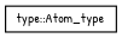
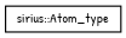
  digraph {
    rankdir=TB
    fontname="Patrick Hand"
-   n1 [color=black fillcolor=white fontname="Patrick Hand" fontsize=10 height=0.2 label="type::Atom_type" shape=record style=filled width=0.4]
+   n1 [color=black fillcolor=white fontname="Patrick Hand" fontsize=10 height=0.2 label="sirius::Atom_type" shape=record style=filled width=0.4]
  }
